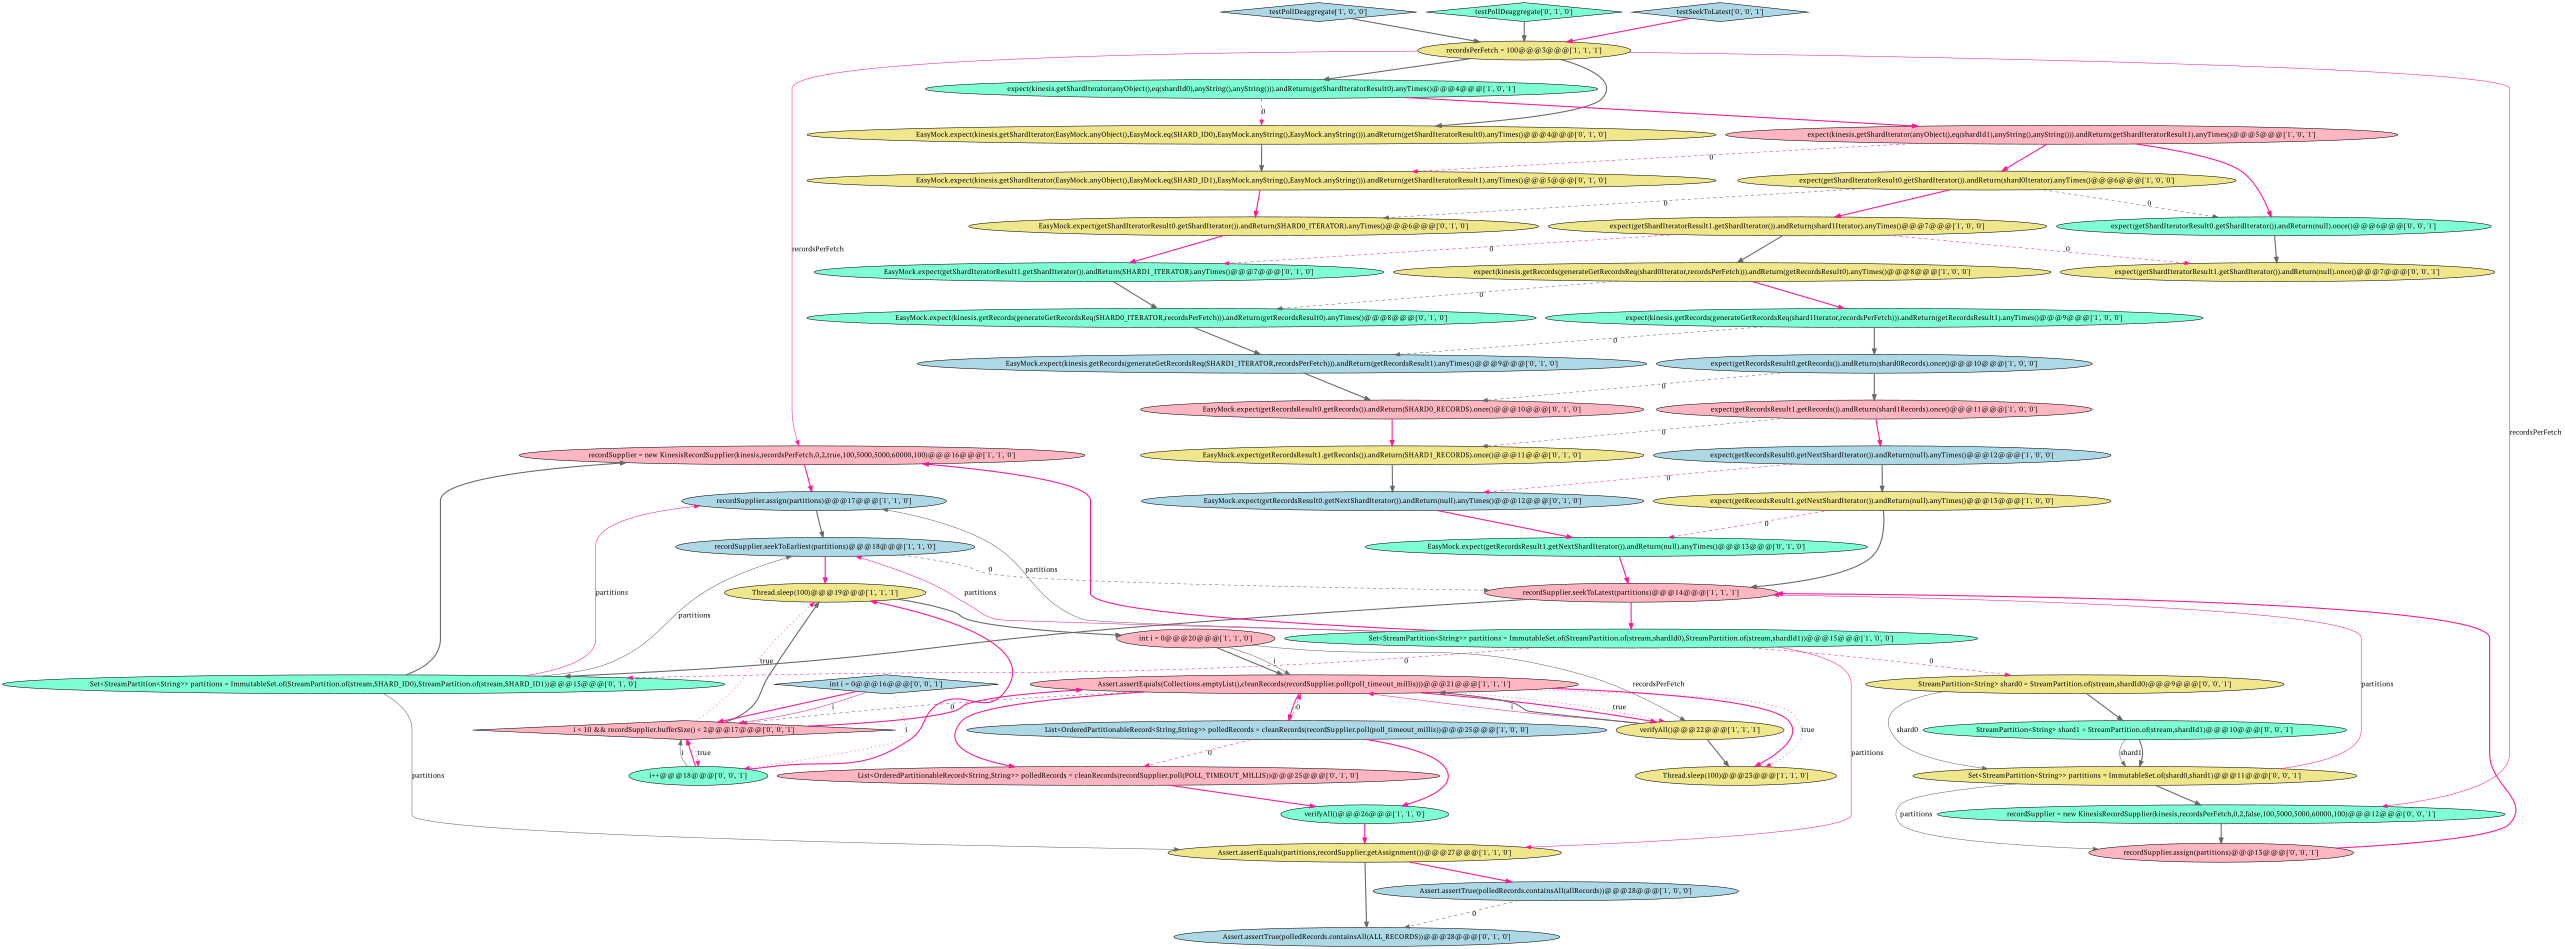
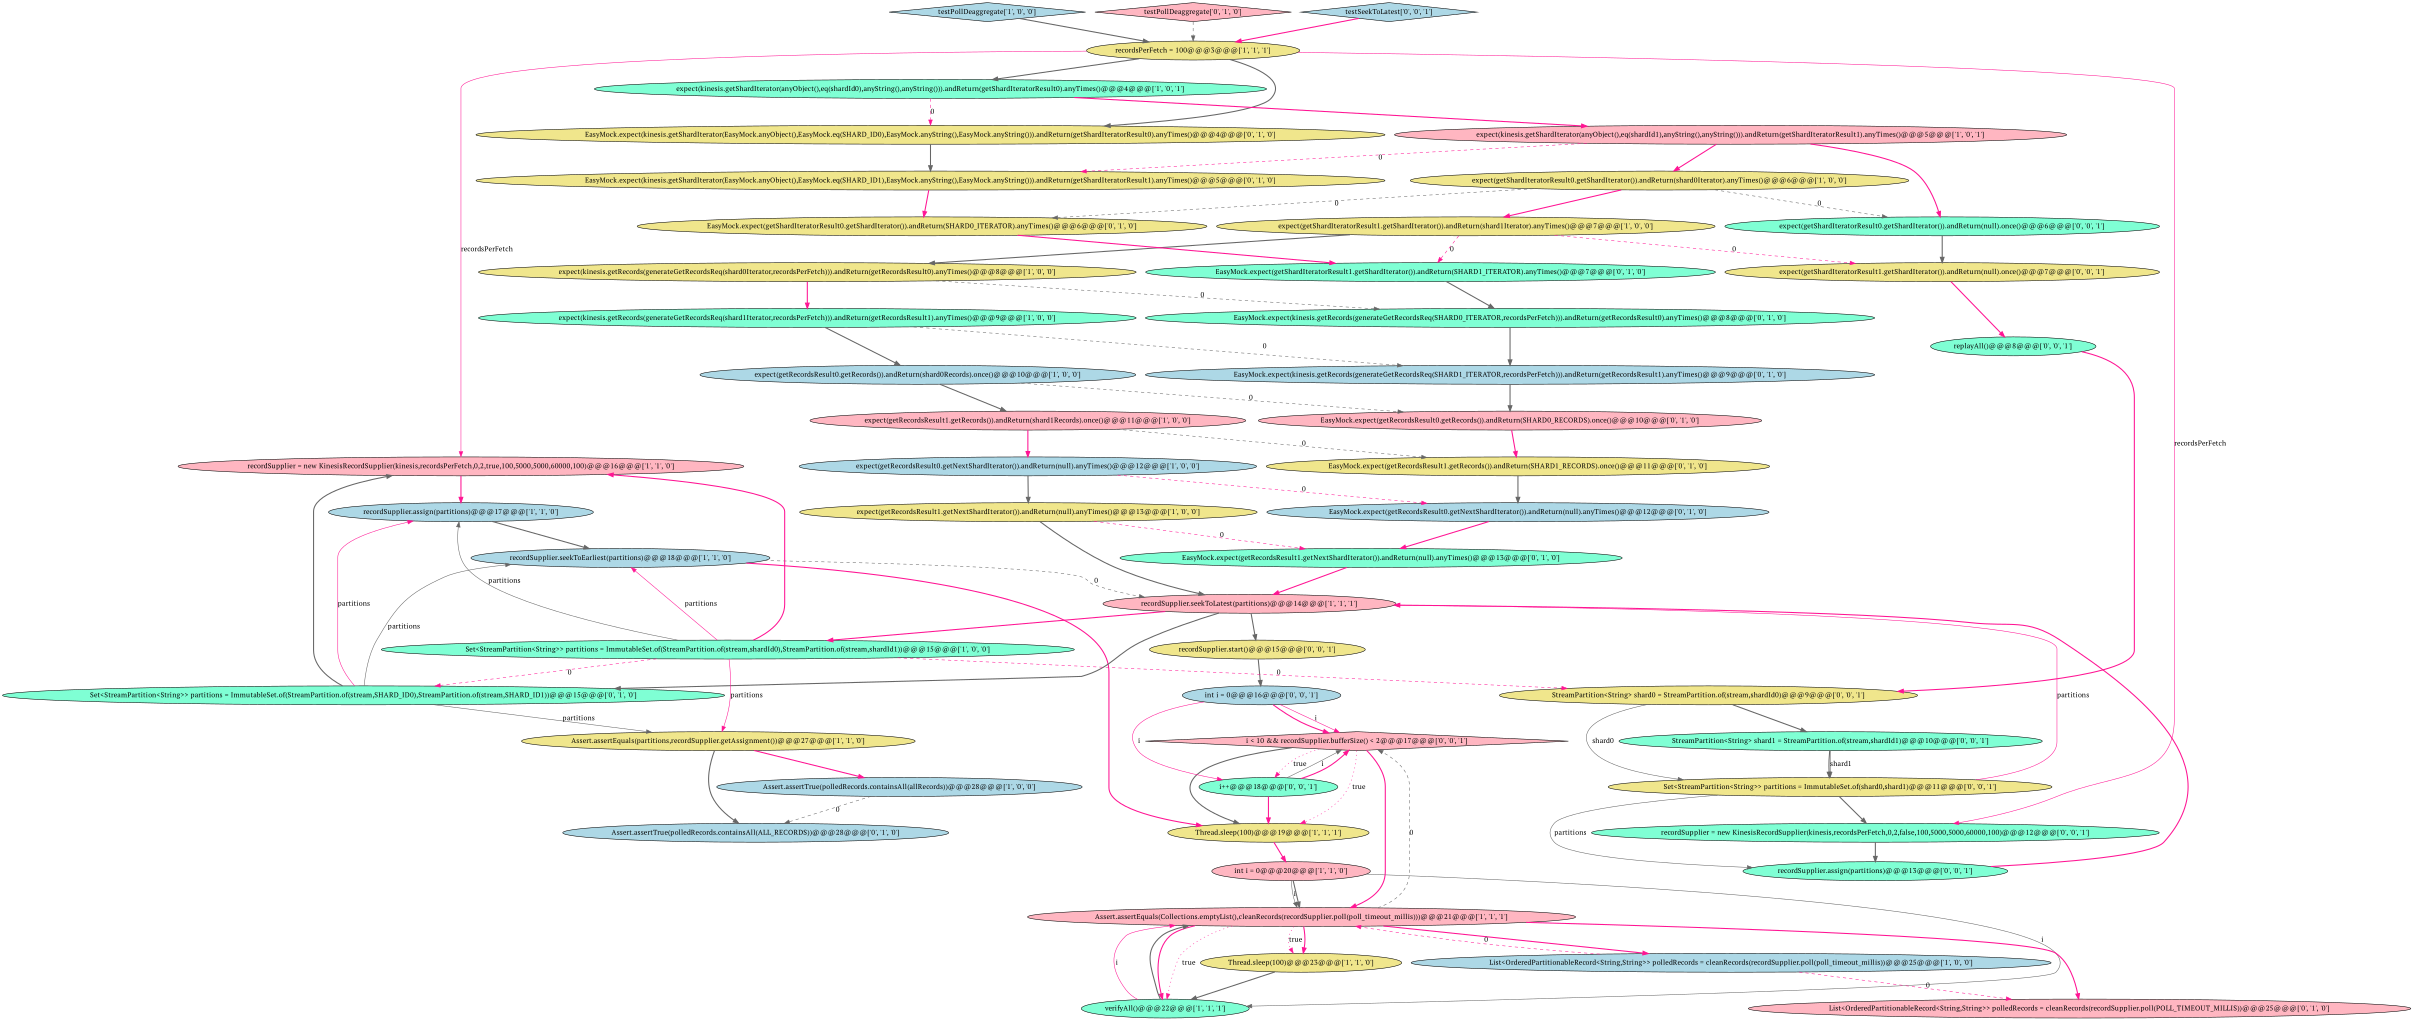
  digraph {
    fontname="PT Serif"
    node [fillcolor=khaki fontname="PT Serif" shape=ellipse style=filled]
    edge [color=deeppink fontname="PT Serif" style=bold]
    n1 [fillcolor=lightpink label="recordSupplier = new KinesisRecordSupplier(kinesis,recordsPerFetch,0,2,true,100,5000,5000,60000,100)@@@16@@@['1', '1', '0']"]
    n2 [fillcolor=lightblue label="recordSupplier.assign(partitions)@@@17@@@['1', '1', '0']"]
    n3 [fillcolor=lightblue label="recordSupplier.seekToEarliest(partitions)@@@18@@@['1', '1', '0']"]
    n4 [label="expect(getShardIteratorResult1.getShardIterator()).andReturn(null).once()@@@7@@@['0', '0', '1']"]
+   n5 [fillcolor=aquamarine label="replayAll()@@@8@@@['0', '0', '1']"]
    n6 [label="StreamPartition<String> shard0 = StreamPartition.of(stream,shardId0)@@@9@@@['0', '0', '1']"]
    n7 [fillcolor=aquamarine label="EasyMock.expect(getShardIteratorResult1.getShardIterator()).andReturn(SHARD1_ITERATOR).anyTimes()@@@7@@@['0', '1', '0']"]
    n8 [fillcolor=aquamarine label="EasyMock.expect(kinesis.getRecords(generateGetRecordsReq(SHARD0_ITERATOR,recordsPerFetch))).andReturn(getRecordsResult0).anyTimes()@@@8@@@['0', '1', '0']"]
    n9 [fillcolor=lightblue label="EasyMock.expect(kinesis.getRecords(generateGetRecordsReq(SHARD1_ITERATOR,recordsPerFetch))).andReturn(getRecordsResult1).anyTimes()@@@9@@@['0', '1', '0']"]
    n10 [fillcolor=aquamarine label="EasyMock.expect(getRecordsResult1.getNextShardIterator()).andReturn(null).anyTimes()@@@13@@@['0', '1', '0']"]
    n11 [fillcolor=lightpink label="recordSupplier.seekToLatest(partitions)@@@14@@@['1', '1', '1']"]
+   n12 [label="recordSupplier.start()@@@15@@@['0', '0', '1']"]
    n13 [fillcolor=aquamarine label="Set<StreamPartition<String>> partitions = ImmutableSet.of(StreamPartition.of(stream,shardId0),StreamPartition.of(stream,shardId1))@@@15@@@['1', '0', '0']"]
    n14 [fillcolor=aquamarine label="Set<StreamPartition<String>> partitions = ImmutableSet.of(StreamPartition.of(stream,SHARD_ID0),StreamPartition.of(stream,SHARD_ID1))@@@15@@@['0', '1', '0']"]
    n15 [fillcolor=aquamarine label="expect(getShardIteratorResult0.getShardIterator()).andReturn(null).once()@@@6@@@['0', '0', '1']"]
    n16 [label="Assert.assertEquals(partitions,recordSupplier.getAssignment())@@@27@@@['1', '1', '0']"]
    n17 [fillcolor=lightblue label="Assert.assertTrue(polledRecords.containsAll(allRecords))@@@28@@@['1', '0', '0']"]
    n18 [fillcolor=lightblue label="Assert.assertTrue(polledRecords.containsAll(ALL_RECORDS))@@@28@@@['0', '1', '0']"]
    n19 [label="EasyMock.expect(getRecordsResult1.getRecords()).andReturn(SHARD1_RECORDS).once()@@@11@@@['0', '1', '0']"]
    n20 [fillcolor=lightblue label="EasyMock.expect(getRecordsResult0.getNextShardIterator()).andReturn(null).anyTimes()@@@12@@@['0', '1', '0']"]
    n21 [fillcolor=lightpink label="expect(kinesis.getShardIterator(anyObject(),eq(shardId1),anyString(),anyString())).andReturn(getShardIteratorResult1).anyTimes()@@@5@@@['1', '0', '1']"]
    n22 [label="expect(getShardIteratorResult0.getShardIterator()).andReturn(shard0Iterator).anyTimes()@@@6@@@['1', '0', '0']"]
    n23 [label="EasyMock.expect(kinesis.getShardIterator(EasyMock.anyObject(),EasyMock.eq(SHARD_ID1),EasyMock.anyString(),EasyMock.anyString())).andReturn(getShardIteratorResult1).anyTimes()@@@5@@@['0', '1', '0']"]
    n24 [label="expect(getShardIteratorResult1.getShardIterator()).andReturn(shard1Iterator).anyTimes()@@@7@@@['1', '0', '0']"]
    n25 [label="EasyMock.expect(getShardIteratorResult0.getShardIterator()).andReturn(SHARD0_ITERATOR).anyTimes()@@@6@@@['0', '1', '0']"]
    n26 [fillcolor=lightpink label="int i = 0@@@20@@@['1', '1', '0']"]
    n27 [fillcolor=lightpink label="Assert.assertEquals(Collections.emptyList(),cleanRecords(recordSupplier.poll(poll_timeout_millis)))@@@21@@@['1', '1', '1']"]
-   n28 [label="verifyAll()@@@22@@@['1', '1', '1']"]
+   n28 [fillcolor=aquamarine label="verifyAll()@@@22@@@['1', '1', '1']"]
    n29 [label="Thread.sleep(100)@@@23@@@['1', '1', '0']"]
    n30 [fillcolor=lightpink label="List<OrderedPartitionableRecord<String,String>> polledRecords = cleanRecords(recordSupplier.poll(POLL_TIMEOUT_MILLIS))@@@25@@@['0', '1', '0']"]
    n31 [fillcolor=lightblue label="List<OrderedPartitionableRecord<String,String>> polledRecords = cleanRecords(recordSupplier.poll(poll_timeout_millis))@@@25@@@['1', '0', '0']"]
    n32 [fillcolor=lightpink label="i < 10 && recordSupplier.bufferSize() < 2@@@17@@@['0', '0', '1']" shape=diamond]
    n33 [label="expect(kinesis.getRecords(generateGetRecordsReq(shard0Iterator,recordsPerFetch))).andReturn(getRecordsResult0).anyTimes()@@@8@@@['1', '0', '0']"]
    n34 [fillcolor=aquamarine label="expect(kinesis.getRecords(generateGetRecordsReq(shard1Iterator,recordsPerFetch))).andReturn(getRecordsResult1).anyTimes()@@@9@@@['1', '0', '0']"]
-   n35 [fillcolor=aquamarine label="verifyAll()@@@26@@@['1', '1', '0']"]
    n36 [label="Thread.sleep(100)@@@19@@@['1', '1', '1']"]
    n37 [fillcolor=aquamarine label="i++@@@18@@@['0', '0', '1']"]
    n38 [fillcolor=lightpink label="EasyMock.expect(getRecordsResult0.getRecords()).andReturn(SHARD0_RECORDS).once()@@@10@@@['0', '1', '0']"]
    n39 [fillcolor=lightblue label="expect(getRecordsResult0.getRecords()).andReturn(shard0Records).once()@@@10@@@['1', '0', '0']"]
    n40 [fillcolor=lightpink label="expect(getRecordsResult1.getRecords()).andReturn(shard1Records).once()@@@11@@@['1', '0', '0']"]
    n41 [fillcolor=lightblue label="expect(getRecordsResult0.getNextShardIterator()).andReturn(null).anyTimes()@@@12@@@['1', '0', '0']"]
-   n42 [fillcolor=lightblue label="int i = 0@@@16@@@['0', '0', '1']" shape=diamond]
+   n42 [fillcolor=lightblue label="int i = 0@@@16@@@['0', '0', '1']"]
    n43 [label="Set<StreamPartition<String>> partitions = ImmutableSet.of(shard0,shard1)@@@11@@@['0', '0', '1']"]
    n44 [fillcolor=aquamarine label="recordSupplier = new KinesisRecordSupplier(kinesis,recordsPerFetch,0,2,false,100,5000,5000,60000,100)@@@12@@@['0', '0', '1']"]
-   n45 [fillcolor=lightpink label="recordSupplier.assign(partitions)@@@13@@@['0', '0', '1']"]
+   n45 [fillcolor=aquamarine label="recordSupplier.assign(partitions)@@@13@@@['0', '0', '1']"]
    n46 [fillcolor=lightblue label="testPollDeaggregate['1', '0', '0']" shape=diamond]
    n47 [label="recordsPerFetch = 100@@@3@@@['1', '1', '1']"]
    n48 [label="EasyMock.expect(kinesis.getShardIterator(EasyMock.anyObject(),EasyMock.eq(SHARD_ID0),EasyMock.anyString(),EasyMock.anyString())).andReturn(getShardIteratorResult0).anyTimes()@@@4@@@['0', '1', '0']"]
    n49 [fillcolor=aquamarine label="expect(kinesis.getShardIterator(anyObject(),eq(shardId0),anyString(),anyString())).andReturn(getShardIteratorResult0).anyTimes()@@@4@@@['1', '0', '1']"]
    n50 [label="expect(getRecordsResult1.getNextShardIterator()).andReturn(null).anyTimes()@@@13@@@['1', '0', '0']"]
    n51 [fillcolor=aquamarine label="StreamPartition<String> shard1 = StreamPartition.of(stream,shardId1)@@@10@@@['0', '0', '1']"]
-   n52 [fillcolor=aquamarine label="testPollDeaggregate['0', '1', '0']" shape=diamond]
+   n52 [fillcolor=lightpink label="testPollDeaggregate['0', '1', '0']" shape=diamond]
    n53 [fillcolor=lightblue label="testSeekToLatest['0', '0', '1']" shape=diamond]
    n1 -> n2
    n2 -> n3 [color=gray40]
    n3 -> n11 [color=gray40 label=0 style=dashed]
    n3 -> n36
+   n4 -> n5
+   n5 -> n6
    n6 -> n43 [color=gray40 label=shard0 style=solid]
    n6 -> n51 [color=gray40]
    n7 -> n8 [color=gray40]
    n8 -> n9 [color=gray40]
    n9 -> n38 [color=gray40]
    n10 -> n11
+   n11 -> n12 [color=gray40]
    n11 -> n13
    n11 -> n14 [color=gray40]
+   n12 -> n42 [color=gray40]
    n13 -> n1
    n13 -> n2 [color=gray40 label=partitions style=solid]
    n13 -> n3 [label=partitions style=solid]
    n13 -> n6 [label=0 style=dashed]
    n13 -> n14 [label=0 style=dashed]
    n13 -> n16 [label=partitions style=solid]
    n14 -> n1 [color=gray40]
    n14 -> n2 [label=partitions style=solid]
    n14 -> n3 [color=gray40 label=partitions style=solid]
    n14 -> n16 [color=gray40 label=partitions style=solid]
    n15 -> n4 [color=gray40]
    n16 -> n17
    n16 -> n18 [color=gray40]
    n17 -> n18 [color=gray40 label=0 style=dashed]
    n19 -> n20 [color=gray40]
    n20 -> n10
    n21 -> n15
    n21 -> n22
    n21 -> n23 [label=0 style=dashed]
    n22 -> n15 [color=gray40 label=0 style=dashed]
    n22 -> n24
    n22 -> n25 [color=gray40 label=0 style=dashed]
    n23 -> n25
    n24 -> n4 [label=0 style=dashed]
    n24 -> n7 [label=0 style=dashed]
    n24 -> n33 [color=gray40]
    n25 -> n7
    n26 -> n27 [color=gray40]
    n26 -> n27 [color=gray40 label=i style=solid]
-   n26 -> n28 [color=gray40 label=recordsPerFetch style=solid]
+   n26 -> n28 [color=gray40 label=i style=solid]
    n27 -> n28
    n27 -> n28 [label=true style=dotted]
    n27 -> n29
    n27 -> n29 [label=true style=dotted]
    n27 -> n30
    n27 -> n31
    n27 -> n32 [color=gray40 label=0 style=dashed]
    n28 -> n27 [label=i style=solid]
    n28 -> n27 [color=gray40]
-   n28 -> n29 [color=gray40]
-   n30 -> n35
+   n29 -> n28 [color=gray40]
    n31 -> n27 [label=0 style=dashed]
    n31 -> n30 [label=0 style=dashed]
-   n31 -> n35
    n32 -> n27
    n32 -> n36 [color=gray40]
    n32 -> n36 [label=true style=dotted]
    n32 -> n37 [label=true style=dotted]
    n33 -> n8 [color=gray40 label=0 style=dashed]
    n33 -> n34
    n34 -> n9 [color=gray40 label=0 style=dashed]
    n34 -> n39 [color=gray40]
-   n35 -> n16
-   n36 -> n26 [color=gray40]
+   n36 -> n26
    n37 -> n32 [color=gray40 label=i style=solid]
    n37 -> n32
    n37 -> n36
    n38 -> n19
    n39 -> n38 [color=gray40 label=0 style=dashed]
    n39 -> n40 [color=gray40]
    n40 -> n19 [color=gray40 label=0 style=dashed]
    n40 -> n41
    n41 -> n20 [label=0 style=dashed]
    n41 -> n50 [color=gray40]
    n42 -> n32 [label=i style=solid]
    n42 -> n32
-   n42 -> n37 [label=i style=dotted]
+   n42 -> n37 [label=i style=solid]
    n43 -> n11 [label=partitions style=solid]
    n43 -> n44 [color=gray40]
    n43 -> n45 [color=gray40 label=partitions style=solid]
    n44 -> n45 [color=gray40]
    n45 -> n11
    n46 -> n47 [color=gray40]
    n47 -> n1 [label=recordsPerFetch style=solid]
    n47 -> n44 [label=recordsPerFetch style=solid]
    n47 -> n48 [color=gray40]
    n47 -> n49 [color=gray40]
    n48 -> n23 [color=gray40]
    n49 -> n21
    n49 -> n48 [label=0 style=dashed]
    n50 -> n10 [label=0 style=dashed]
    n50 -> n11 [color=gray40]
    n51 -> n43 [color=gray40 label=shard1 style=solid]
    n51 -> n43 [color=gray40]
-   n52 -> n47 [color=gray40]
+   n52 -> n47 [color=gray40 style=dashed]
    n53 -> n47
  }
